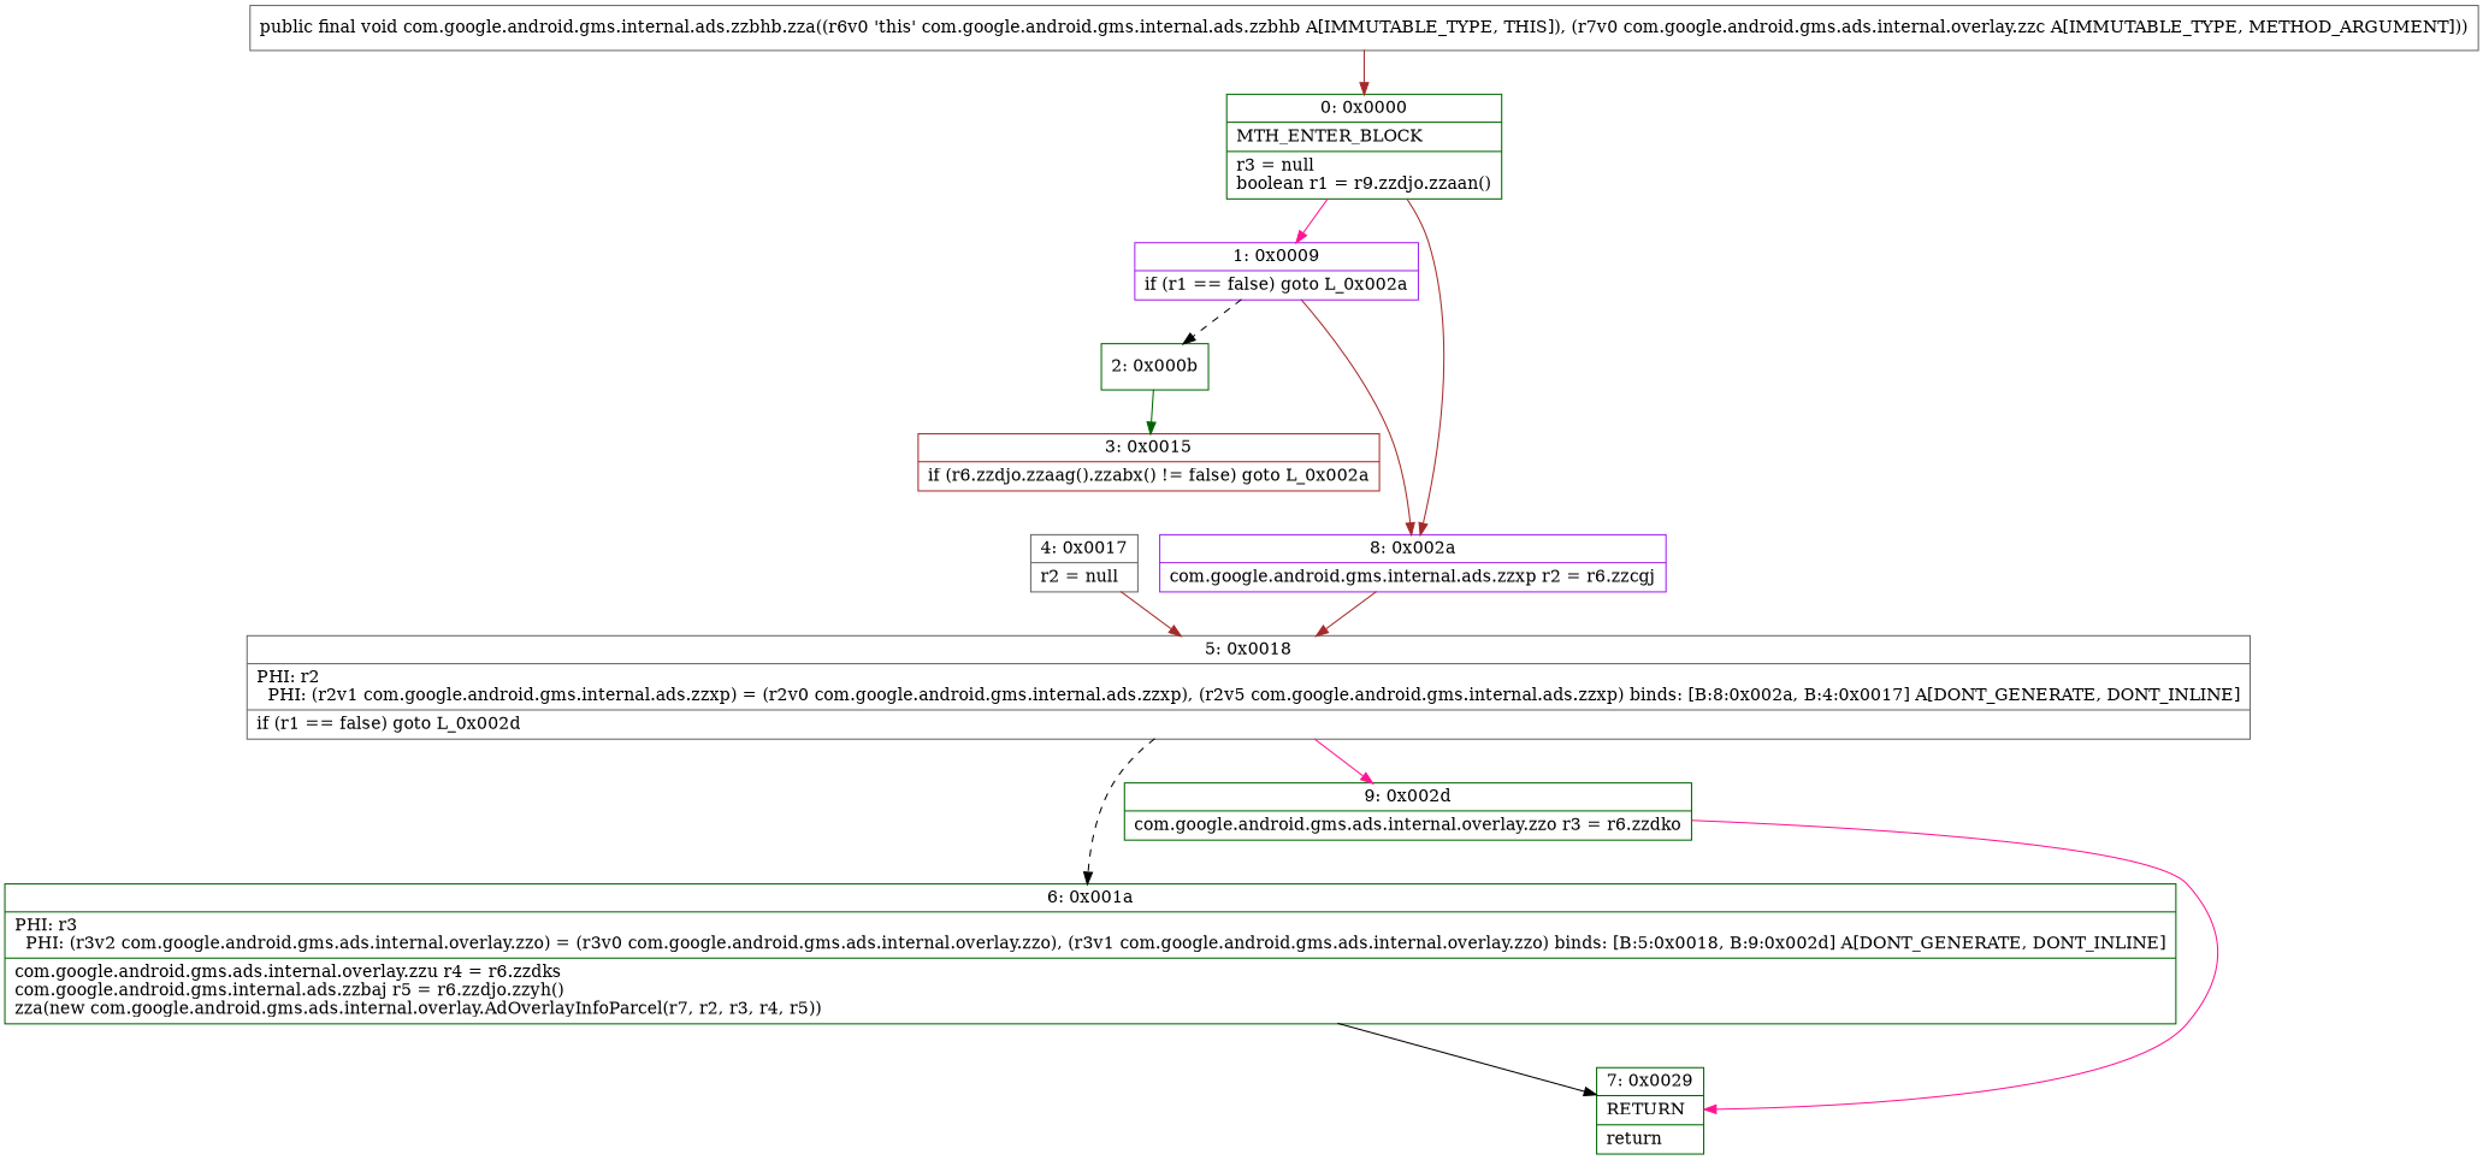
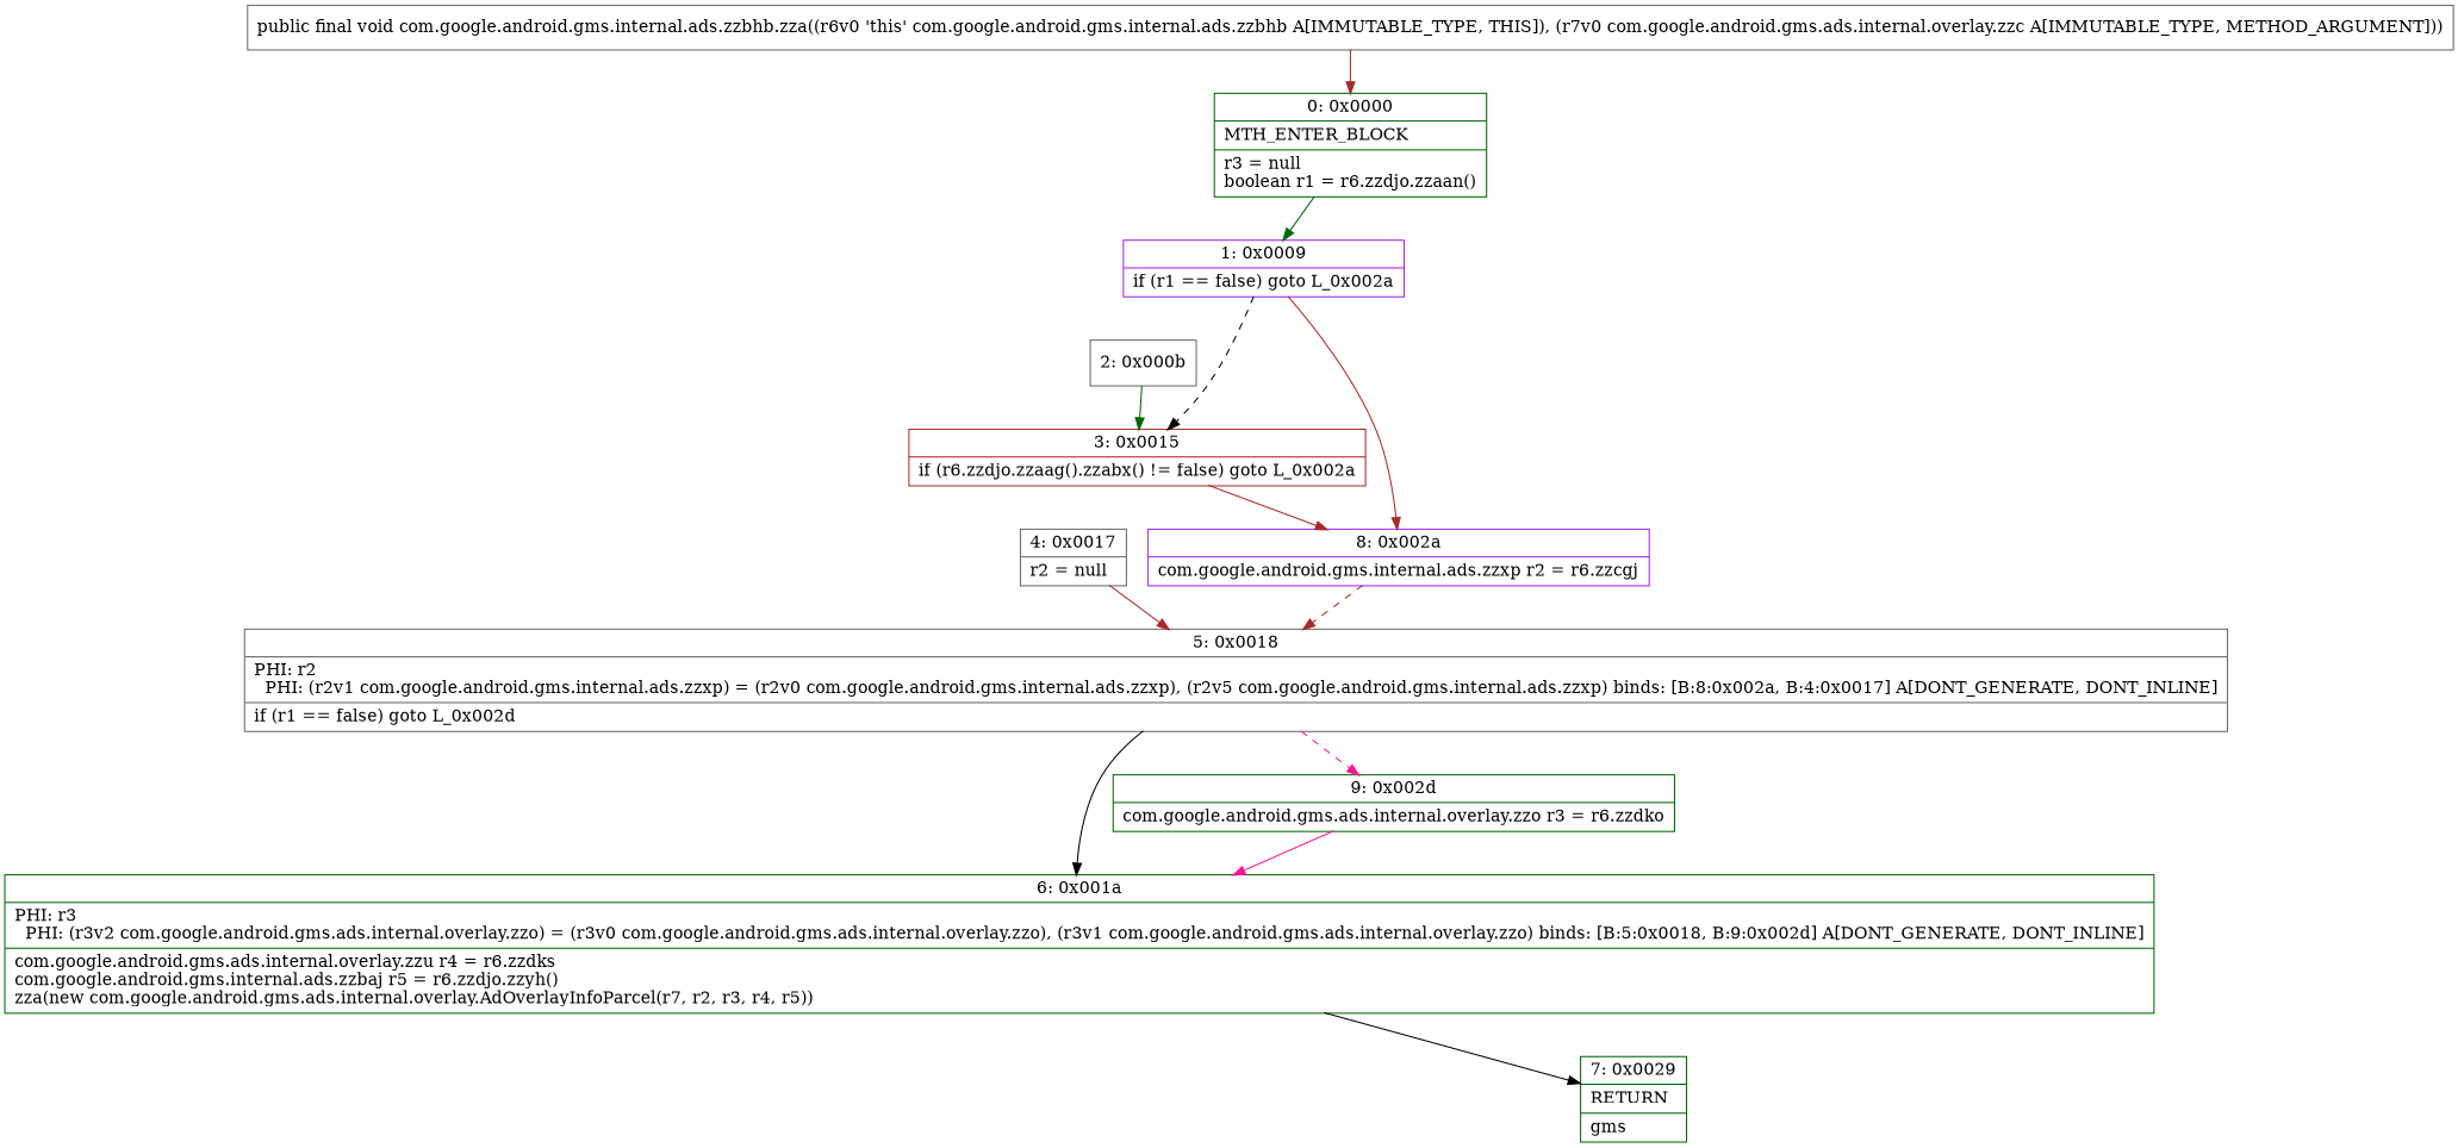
  digraph {
    node [color=darkgreen shape=record]
    edge [color=brown]
-   n1 [label="{0\:\ 0x0000|MTH_ENTER_BLOCK\l|r3 = null\lboolean r1 = r9.zzdjo.zzaan()\l}"]
+   n1 [label="{0\:\ 0x0000|MTH_ENTER_BLOCK\l|r3 = null\lboolean r1 = r6.zzdjo.zzaan()\l}"]
    n2 [color=purple label="{1\:\ 0x0009|if (r1 == false) goto L_0x002a\l}"]
-   n3 [label="{2\:\ 0x000b}"]
+   n3 [color=gray40 label="{2\:\ 0x000b}"]
    n4 [color=purple label="{8\:\ 0x002a|com.google.android.gms.internal.ads.zzxp r2 = r6.zzcgj\l}"]
    n5 [color=brown label="{3\:\ 0x0015|if (r6.zzdjo.zzaag().zzabx() != false) goto L_0x002a\l}"]
    n6 [color=gray40 label="{5\:\ 0x0018|PHI: r2 \l  PHI: (r2v1 com.google.android.gms.internal.ads.zzxp) = (r2v0 com.google.android.gms.internal.ads.zzxp), (r2v5 com.google.android.gms.internal.ads.zzxp) binds: [B:8:0x002a, B:4:0x0017] A[DONT_GENERATE, DONT_INLINE]\l|if (r1 == false) goto L_0x002d\l}"]
    n7 [color=gray40 label="{4\:\ 0x0017|r2 = null\l}"]
    n8 [label="{6\:\ 0x001a|PHI: r3 \l  PHI: (r3v2 com.google.android.gms.ads.internal.overlay.zzo) = (r3v0 com.google.android.gms.ads.internal.overlay.zzo), (r3v1 com.google.android.gms.ads.internal.overlay.zzo) binds: [B:5:0x0018, B:9:0x002d] A[DONT_GENERATE, DONT_INLINE]\l|com.google.android.gms.ads.internal.overlay.zzu r4 = r6.zzdks\lcom.google.android.gms.internal.ads.zzbaj r5 = r6.zzdjo.zzyh()\lzza(new com.google.android.gms.ads.internal.overlay.AdOverlayInfoParcel(r7, r2, r3, r4, r5))\l}"]
    n9 [label="{9\:\ 0x002d|com.google.android.gms.ads.internal.overlay.zzo r3 = r6.zzdko\l}"]
-   n10 [label="{7\:\ 0x0029|RETURN\l|return\l}"]
+   n10 [label="{7\:\ 0x0029|RETURN\l|gms\l}"]
    n11 [color=gray40 label="{public final void com.google.android.gms.internal.ads.zzbhb.zza((r6v0 'this' com.google.android.gms.internal.ads.zzbhb A[IMMUTABLE_TYPE, THIS]), (r7v0 com.google.android.gms.ads.internal.overlay.zzc A[IMMUTABLE_TYPE, METHOD_ARGUMENT])) }"]
-   n1 -> n2 [color=deeppink]
-   n2 -> n3 [color=black style=dashed]
+   n1 -> n2 [color=darkgreen]
+   n2 -> n5 [color=black style=dashed]
    n2 -> n4
    n3 -> n5 [color=darkgreen]
-   n4 -> n6
-   n1 -> n4
-   n6 -> n8 [color=black style=dashed]
-   n6 -> n9 [color=deeppink]
+   n4 -> n6 [style=dashed]
+   n5 -> n4
+   n6 -> n8 [color=black style=solid]
+   n6 -> n9 [color=deeppink style=dashed]
    n7 -> n6
    n8 -> n10 [color=black]
-   n9 -> n10 [color=deeppink]
+   n9 -> n8 [color=deeppink]
    n11 -> n1
  }
